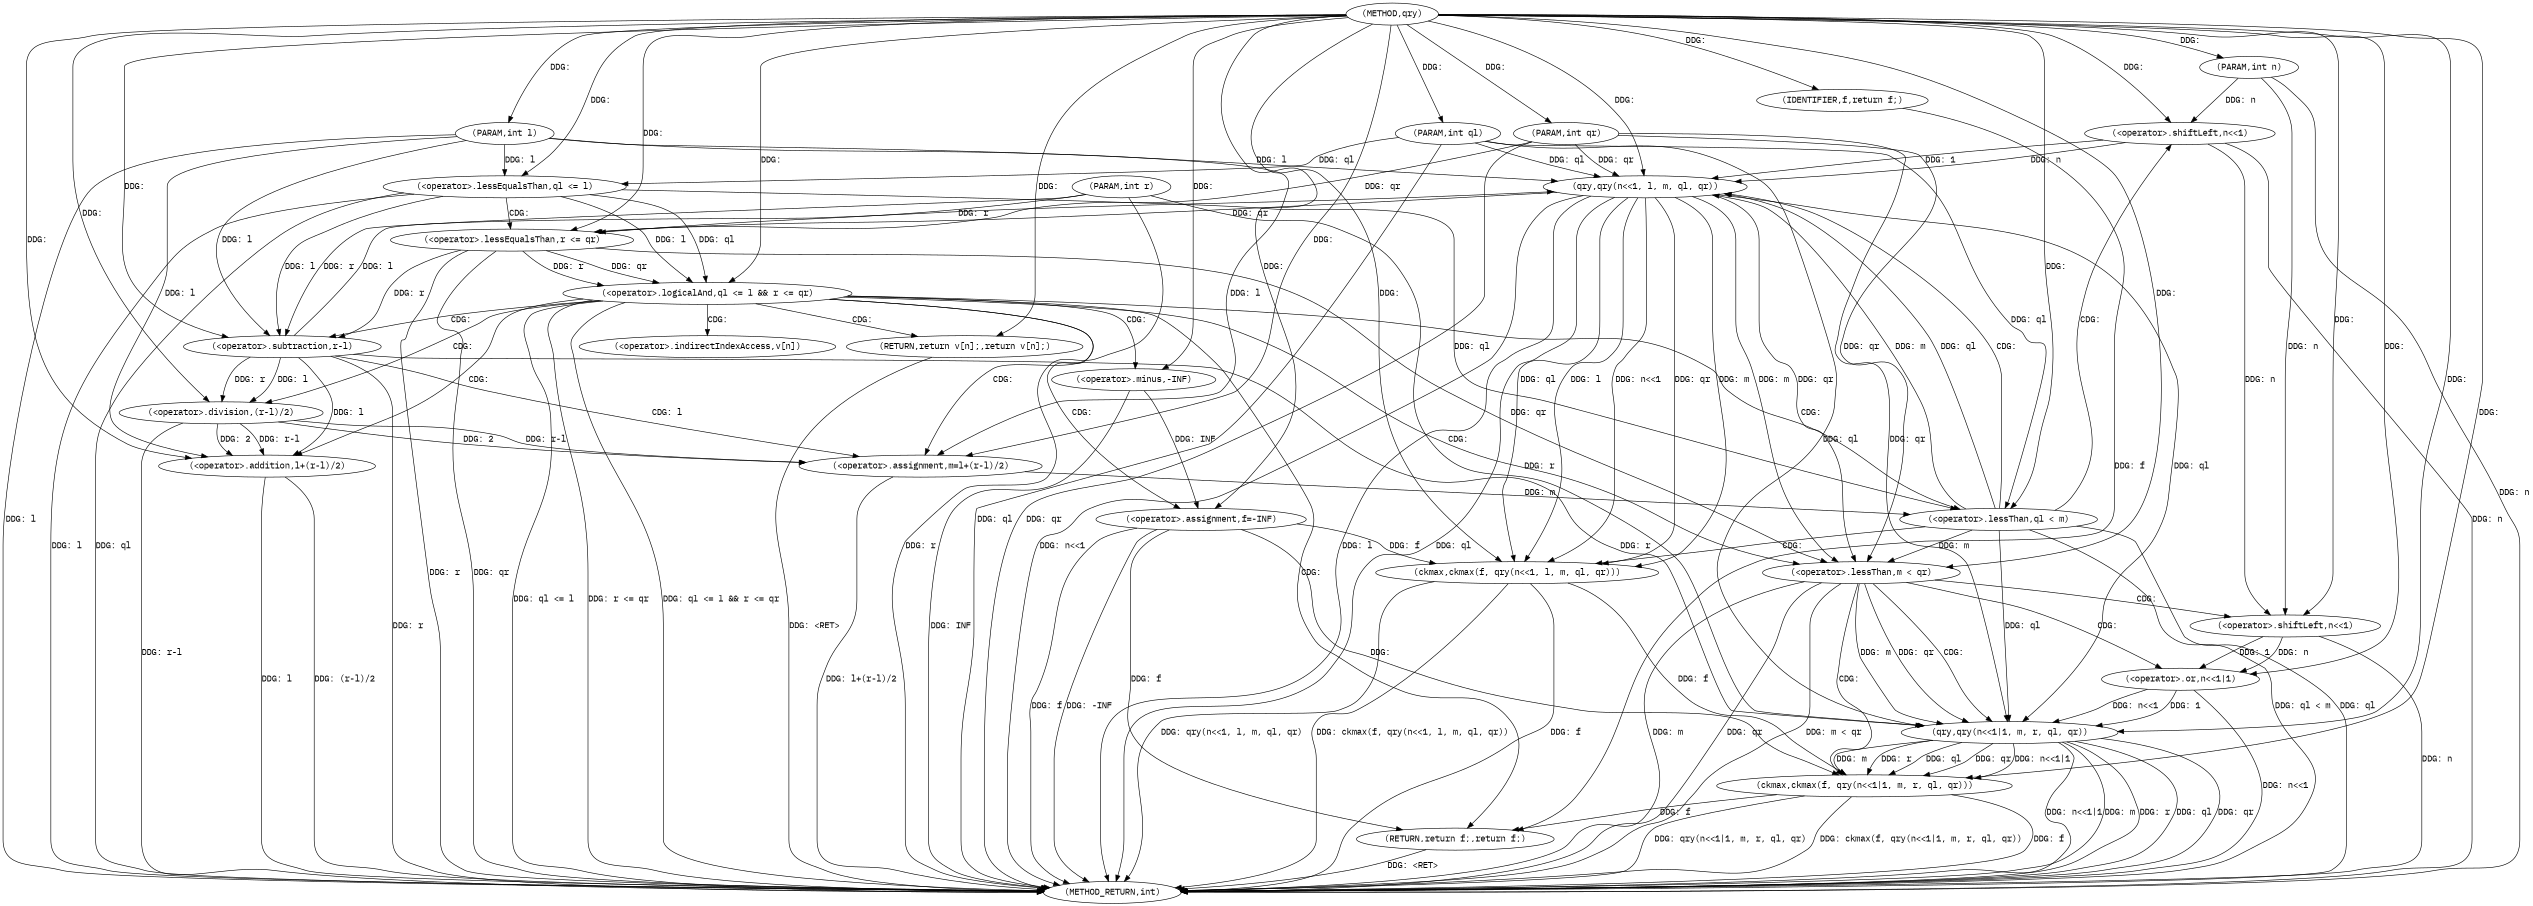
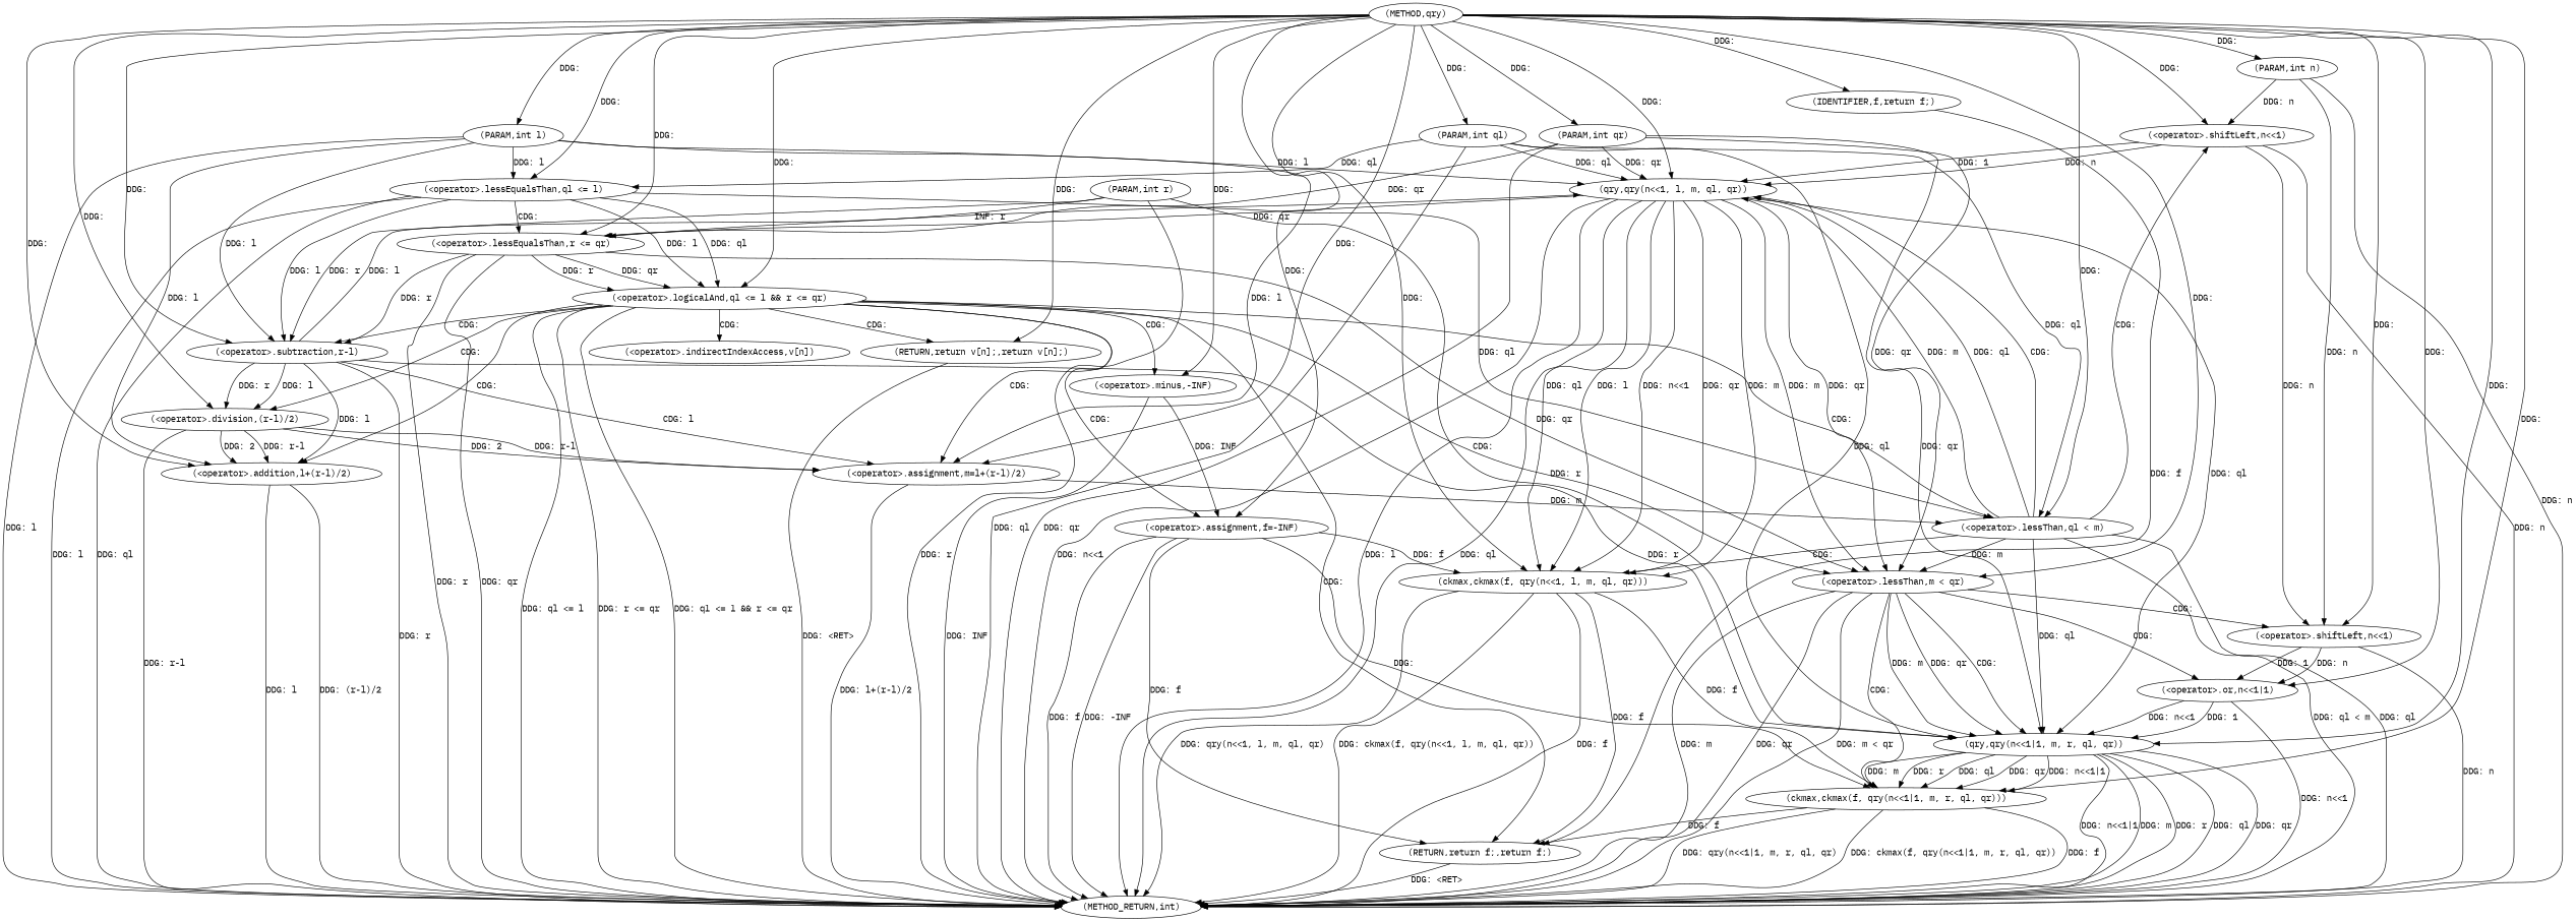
  digraph {
    fontname="IBM Plex Mono"
    node [fontname="IBM Plex Mono"]
    edge [fontname="IBM Plex Mono"]
    n1 [label="(METHOD,qry)"]
    n2 [label="(PARAM,int n)"]
    n3 [label="(PARAM,int l)"]
    n4 [label="(PARAM,int ql)"]
    n5 [label="(PARAM,int qr)"]
    n6 [label="(<operator>.assignment,m=l+(r-l)/2)"]
    n7 [label="(<operator>.assignment,f=-INF)"]
    n8 [label="(RETURN,return v[n];,return v[n];)"]
    n9 [label="(<operator>.lessThan,ql < m)"]
    n10 [label="(ckmax,ckmax(f, qry(n<<1, l, m, ql, qr)))"]
    n11 [label="(<operator>.lessThan,m < qr)"]
    n12 [label="(ckmax,ckmax(f, qry(n<<1|1, m, r, ql, qr)))"]
    n13 [label="(IDENTIFIER,f,return f;)"]
    n14 [label="(<operator>.addition,l+(r-l)/2)"]
    n15 [label="(<operator>.minus,-INF)"]
    n16 [label="(<operator>.lessEqualsThan,ql <= l)"]
    n17 [label="(<operator>.lessEqualsThan,r <= qr)"]
    n18 [label="(<operator>.division,(r-l)/2)"]
    n19 [label="(qry,qry(n<<1, l, m, ql, qr))"]
    n20 [label="(qry,qry(n<<1|1, m, r, ql, qr))"]
    n21 [label="(<operator>.subtraction,r-l)"]
    n22 [label="(<operator>.shiftLeft,n<<1)"]
    n23 [label="(<operator>.or,n<<1|1)"]
    n24 [label="(<operator>.shiftLeft,n<<1)"]
    n25 [label="(<operator>.logicalAnd,ql <= l && r <= qr)"]
    n26 [label="(METHOD_RETURN,int)"]
    n27 [label="(PARAM,int r)"]
    n28 [label="(RETURN,return f;,return f;)"]
    n29 [label="(<operator>.indirectIndexAccess,v[n])"]
    n1 -> n2 [label="DDG: "]
    n1 -> n3 [label="DDG: "]
    n1 -> n4 [label="DDG: "]
    n1 -> n5 [label="DDG: "]
    n1 -> n6 [label="DDG: "]
    n1 -> n7 [label="DDG: "]
    n1 -> n8 [label="DDG: "]
    n1 -> n9 [label="DDG: "]
    n1 -> n10 [label="DDG: "]
    n1 -> n11 [label="DDG: "]
    n1 -> n12 [label="DDG: "]
    n1 -> n13 [label="DDG: "]
    n1 -> n14 [label="DDG: "]
    n1 -> n15 [label="DDG: "]
    n1 -> n16 [label="DDG: "]
    n1 -> n17 [label="DDG: "]
    n1 -> n18 [label="DDG: "]
    n1 -> n19 [label="DDG: "]
    n1 -> n20 [label="DDG: "]
    n1 -> n21 [label="DDG: "]
    n1 -> n22 [label="DDG: "]
    n1 -> n23 [label="DDG: "]
    n1 -> n24 [label="DDG: "]
    n1 -> n25 [label="DDG: "]
    n2 -> n22 [label="DDG: n"]
    n2 -> n24 [label="DDG: n"]
    n2 -> n26 [label="DDG: n"]
    n3 -> n6 [label="DDG: l"]
    n3 -> n14 [label="DDG: l"]
    n3 -> n16 [label="DDG: l"]
    n3 -> n19 [label="DDG: l"]
    n3 -> n21 [label="DDG: l"]
    n3 -> n26 [label="DDG: l"]
    n4 -> n9 [label="DDG: ql"]
    n4 -> n16 [label="DDG: ql"]
    n4 -> n19 [label="DDG: ql"]
    n4 -> n20 [label="DDG: ql"]
    n4 -> n26 [label="DDG: ql"]
    n5 -> n11 [label="DDG: qr"]
    n5 -> n17 [label="DDG: qr"]
    n5 -> n19 [label="DDG: qr"]
    n5 -> n20 [label="DDG: qr"]
    n5 -> n26 [label="DDG: qr"]
    n6 -> n9 [label="DDG: m"]
    n6 -> n26 [label="DDG: l+(r-l)/2"]
    n7 -> n10 [label="DDG: f"]
    n7 -> n12 [label="DDG: "]
    n7 -> n26 [label="DDG: f"]
    n7 -> n26 [label="DDG: -INF"]
    n7 -> n28 [label="DDG: f"]
    n8 -> n26 [label="DDG: <RET>"]
    n9 -> n10 [label="CDG: "]
    n9 -> n11 [label="DDG: m"]
    n9 -> n19 [label="DDG: m"]
    n9 -> n19 [label="DDG: ql"]
    n9 -> n19 [label="CDG: "]
    n9 -> n20 [label="DDG: ql"]
    n9 -> n22 [label="CDG: "]
    n9 -> n26 [label="DDG: ql"]
    n9 -> n26 [label="DDG: ql < m"]
    n10 -> n12 [label="DDG: f"]
    n10 -> n26 [label="DDG: f"]
    n10 -> n26 [label="DDG: qry(n<<1, l, m, ql, qr)"]
    n10 -> n26 [label="DDG: ckmax(f, qry(n<<1, l, m, ql, qr))"]
+   n10 -> n28 [label="DDG: f"]
    n11 -> n12 [label="CDG: "]
    n11 -> n20 [label="DDG: m"]
    n11 -> n20 [label="DDG: qr"]
    n11 -> n20 [label="CDG: "]
    n11 -> n23 [label="CDG: "]
    n11 -> n24 [label="CDG: "]
    n11 -> n26 [label="DDG: m"]
    n11 -> n26 [label="DDG: qr"]
    n11 -> n26 [label="DDG: m < qr"]
    n12 -> n26 [label="DDG: f"]
    n12 -> n26 [label="DDG: qry(n<<1|1, m, r, ql, qr)"]
    n12 -> n26 [label="DDG: ckmax(f, qry(n<<1|1, m, r, ql, qr))"]
    n12 -> n28 [label="DDG: f"]
    n13 -> n28 [label="DDG: f"]
    n14 -> n26 [label="DDG: l"]
    n14 -> n26 [label="DDG: (r-l)/2"]
    n15 -> n7 [label="DDG: INF"]
    n15 -> n26 [label="DDG: INF"]
    n16 -> n9 [label="DDG: ql"]
    n16 -> n17 [label="CDG: "]
    n16 -> n21 [label="DDG: l"]
    n16 -> n25 [label="DDG: ql"]
    n16 -> n25 [label="DDG: l"]
    n16 -> n26 [label="DDG: ql"]
    n16 -> n26 [label="DDG: l"]
    n17 -> n11 [label="DDG: qr"]
    n17 -> n21 [label="DDG: r"]
    n17 -> n25 [label="DDG: r"]
    n17 -> n25 [label="DDG: qr"]
    n17 -> n26 [label="DDG: r"]
    n17 -> n26 [label="DDG: qr"]
    n18 -> n6 [label="DDG: r-l"]
    n18 -> n6 [label="DDG: 2"]
    n18 -> n14 [label="DDG: r-l"]
    n18 -> n14 [label="DDG: 2"]
    n18 -> n26 [label="DDG: r-l"]
    n19 -> n10 [label="DDG: m"]
    n19 -> n10 [label="DDG: l"]
    n19 -> n10 [label="DDG: n<<1"]
    n19 -> n10 [label="DDG: qr"]
    n19 -> n10 [label="DDG: ql"]
    n19 -> n11 [label="DDG: m"]
    n19 -> n11 [label="DDG: qr"]
    n19 -> n17 [label="DDG: qr"]
    n19 -> n20 [label="DDG: ql"]
    n19 -> n26 [label="DDG: n<<1"]
    n19 -> n26 [label="DDG: l"]
    n19 -> n26 [label="DDG: ql"]
    n20 -> n12 [label="DDG: m"]
    n20 -> n12 [label="DDG: r"]
    n20 -> n12 [label="DDG: ql"]
    n20 -> n12 [label="DDG: qr"]
    n20 -> n12 [label="DDG: n<<1|1"]
    n20 -> n26 [label="DDG: n<<1|1"]
    n20 -> n26 [label="DDG: m"]
    n20 -> n26 [label="DDG: r"]
    n20 -> n26 [label="DDG: ql"]
    n20 -> n26 [label="DDG: qr"]
    n21 -> n6 [label="CDG: l"]
    n21 -> n14 [label="DDG: l"]
    n21 -> n18 [label="DDG: r"]
    n21 -> n18 [label="DDG: l"]
    n21 -> n19 [label="DDG: l"]
    n21 -> n20 [label="DDG: r"]
    n21 -> n26 [label="DDG: r"]
    n22 -> n19 [label="DDG: 1"]
    n22 -> n19 [label="DDG: n"]
    n22 -> n24 [label="DDG: n"]
    n22 -> n26 [label="DDG: n"]
    n23 -> n20 [label="DDG: 1"]
    n23 -> n20 [label="DDG: n<<1"]
    n23 -> n26 [label="DDG: n<<1"]
    n24 -> n23 [label="DDG: 1"]
    n24 -> n23 [label="DDG: n"]
    n24 -> n26 [label="DDG: n"]
    n25 -> n6 [label="CDG: "]
    n25 -> n7 [label="CDG: "]
    n25 -> n8 [label="CDG: "]
    n25 -> n9 [label="CDG: "]
    n25 -> n11 [label="CDG: "]
    n25 -> n14 [label="CDG: "]
    n25 -> n15 [label="CDG: "]
    n25 -> n18 [label="CDG: "]
    n25 -> n21 [label="CDG: "]
    n25 -> n26 [label="DDG: ql <= l"]
    n25 -> n26 [label="DDG: r <= qr"]
    n25 -> n26 [label="DDG: ql <= l && r <= qr"]
    n25 -> n28 [label="CDG: "]
    n25 -> n29 [label="CDG: "]
-   n27 -> n17 [label="DDG: r"]
+   n27 -> n17 [label="INF: r"]
    n27 -> n20 [label="DDG: r"]
    n27 -> n21 [label="DDG: r"]
    n27 -> n26 [label="DDG: r"]
    n28 -> n26 [label="DDG: <RET>"]
  }
